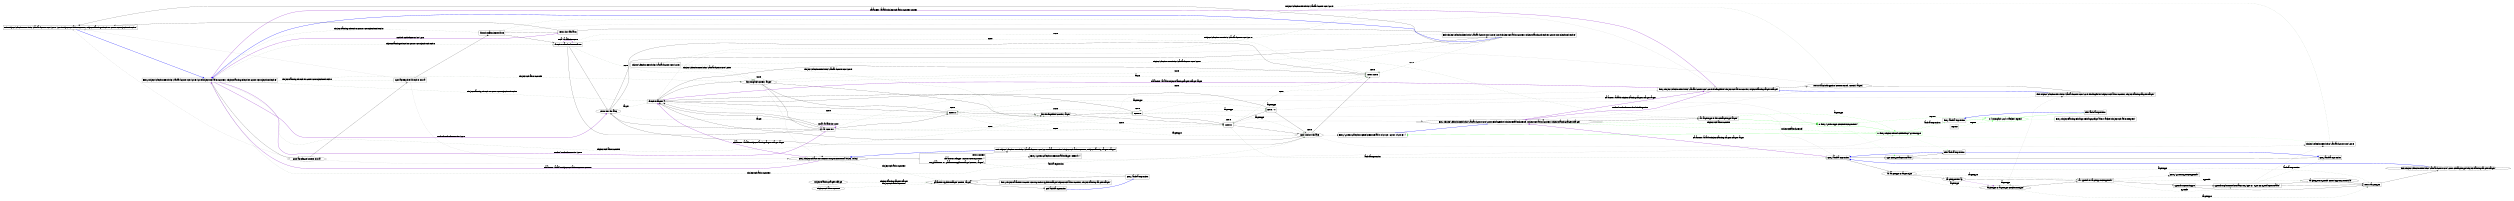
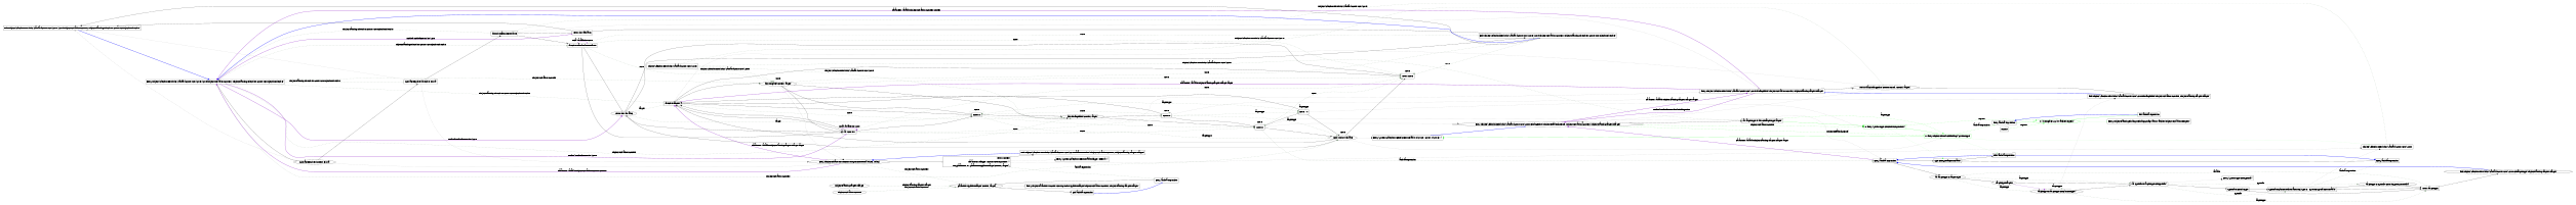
  digraph {
    rankdir=LR
    node [cluster="Ninject.Selection.Heuristics.StandardConstructorScorer.Score(Ninject.Activation.IContext, Ninject.Planning.Directives.ConstructorInjectionDirective)" file="StandardConstructorScorer.cs" shape=box]
    edge [arrowhead=odot style=solid]
    n1 [label="Exit Ninject.Selection.Heuristics.StandardConstructorScorer.Score(Ninject.Activation.IContext, Ninject.Planning.Directives.ConstructorInjectionDirective)" shape=folder span="39-39"]
    n2 [label="Entry Ninject.Selection.Heuristics.StandardConstructorScorer.Score(Ninject.Activation.IContext, Ninject.Planning.Directives.ConstructorInjectionDirective)" span="39-39"]
    n3 [label="directive.HasInjectAttribute" shape=folder span="54-54"]
    n4 [label="directive.Targets" span="65-65"]
-   n5 [label="Contract.OfType(context != null)" shape=ellipse span="51-51"]
+   n5 [label="Contract.Requires(context != null)" shape=ellipse span="51-51"]
    n6 [label="Contract.Requires(directive != null)" shape=folder span="52-52"]
    n7 [label="return int.MinValue;" shape=ellipse span="61-61"]
    n8 [label="var score = 1" span="64-64"]
    n9 [label="score += int.MinValue" shape=ellipse span="82-82"]
    n10 [label="return int.MaxValue;" shape=folder span="56-56"]
    n11 [label="directive.HasObsoleteAttribute" span="59-59"]
    n12 [label="this.IsImplicit(context, target)" shape=ellipse span="67-67"]
    n13 [label="this.BindingExists(context, target)" shape=ellipse span="73-73"]
    n14 [cluster="Ninject.Selection.Heuristics.StandardConstructorScorer.BindingExists(Ninject.Activation.IContext, Ninject.Planning.Targets.ITarget)" label="Exit Ninject.Selection.Heuristics.StandardConstructorScorer.BindingExists(Ninject.Activation.IContext, Ninject.Planning.Targets.ITarget)" span="95-95"]
    n15 [cluster="Ninject.Selection.Heuristics.StandardConstructorScorer.BindingExists(Ninject.Activation.IContext, Ninject.Planning.Targets.ITarget)" label="Entry Ninject.Selection.Heuristics.StandardConstructorScorer.BindingExists(Ninject.Activation.IContext, Ninject.Planning.Targets.ITarget)" shape=folder span="95-95"]
    n16 [cluster="Ninject.Selection.Heuristics.StandardConstructorScorer.BindingExists(Ninject.IReadOnlyKernel, Ninject.Activation.IContext, Ninject.Planning.Targets.ITarget)" label="Entry Ninject.Selection.Heuristics.StandardConstructorScorer.BindingExists(Ninject.IReadOnlyKernel, Ninject.Activation.IContext, Ninject.Planning.Targets.ITarget)" shape=ellipse span="107-107"]
    n17 [cluster="Ninject.Selection.Heuristics.StandardConstructorScorer.BindingExists(Ninject.Activation.IContext, Ninject.Planning.Targets.ITarget)" label="return this.BindingExists(context.Kernel, context, target);" shape=ellipse span="97-97"]
    n18 [cluster="Unk.Any" label="Ninject.Selection.Heuristics.StandardConstructorScorer"]
    n19 [cluster="Ninject.Selection.Heuristics.StandardConstructorScorer.BindingExists(Ninject.IReadOnlyKernel, Ninject.Activation.IContext, Ninject.Planning.Targets.ITarget)" label="var targetType = this.GetTargetType(target)" span="109-109"]
    n20 [cluster="lambda expression" label="Entry lambda expression" shape=folder span="63-63"]
    n21 [cluster="System.Type.GetGenericArguments()" color=green community=0 label="0: Entry System.Type.GetGenericArguments()" span="0-0"]
    n22 [cluster="Ninject.IKernel.GetBindings(System.Type)" color=green community=1 label="0: Entry Ninject.IKernel.GetBindings(System.Type)" span="97-97"]
    n23 [cluster="Ninject.Selection.Heuristics.StandardConstructorScorer.GetTargetType(Ninject.Planning.Targets.ITarget)" label="var targetType = target.Type" shape=ellipse span="131-131"]
    n24 [cluster="lambda expression" label="type == typeof(IEnumerable)" span="63-63"]
    n25 [cluster="lambda expression" color=green community=0 label="0: !b.IsImplicit && b.Matches(request)" shape=ellipse span="112-112"]
    n26 [cluster="lambda expression" label="Exit lambda expression" shape=folder span="63-63"]
    n27 [cluster="System.Collections.Generic.IEnumerable<TSource>.Count<TSource>()" label="Entry System.Collections.Generic.IEnumerable<TSource>.Count<TSource>()" shape=folder span="0-0"]
    n28 [cluster="lambda expression" label="Entry lambda expression" span="112-112"]
    n29 [cluster="Ninject.Infrastructure.Ensure.ArgumentNotNull(object, string)" label="Entry Ninject.Infrastructure.Ensure.ArgumentNotNull(object, string)" shape=ellipse span="17-17"]
    n30 [cluster="Ninject.Selection.Heuristics.StandardConstructorScorer.ParameterExists(Ninject.Activation.IContext, Ninject.Planning.Targets.ITarget)" label="return context\r\n                .Parameters.OfType<IConstructorArgument>()\r\n                .Any(parameter => parameter.AppliesToTarget(context, target));" span="124-126"]
    n31 [cluster="lambda expression" label="parameter.AppliesToTarget(context, target)" shape=ellipse span="126-126"]
    n32 [cluster="Ninject.Selection.Heuristics.StandardConstructorScorer.ParameterExists(Ninject.Activation.IContext, Ninject.Planning.Targets.ITarget)" label="Exit Ninject.Selection.Heuristics.StandardConstructorScorer.ParameterExists(Ninject.Activation.IContext, Ninject.Planning.Targets.ITarget)" span="122-122"]
    n33 [cluster="System.Collections.IEnumerable.OfType<TResult>()" label="Entry System.Collections.IEnumerable.OfType<TResult>()" span="0-0"]
    n34 [cluster="lambda expression" label="Entry lambda expression" shape=folder span="126-126"]
    n35 [label="return score;" span="86-86"]
    n36 [cluster="lambda expression" label="Exit lambda expression" span="126-126"]
    n37 [cluster="Ninject.Parameters.IConstructorArgument.AppliesToTarget(Ninject.Activation.IContext, Ninject.Planning.Targets.ITarget)" label="Entry Ninject.Parameters.IConstructorArgument.AppliesToTarget(Ninject.Activation.IContext, Ninject.Planning.Targets.ITarget)" shape=folder span="42-42"]
    n38 [cluster="Ninject.Selection.Heuristics.StandardConstructorScorer.GetTargetType(Ninject.Planning.Targets.ITarget)" label="return targetType;" shape=folder span="147-147"]
    n39 [cluster="Ninject.Selection.Heuristics.StandardConstructorScorer.GetTargetType(Ninject.Planning.Targets.ITarget)" label="var typeInfo = targetType.GetTypeInfo()" span="138-138"]
-   n40 [cluster="Ninject.Selection.Heuristics.StandardConstructorScorer.GetTargetType(Ninject.Planning.Targets.ITarget)" label="targetType.IsArray" shape=ellipse span="133-133"]
+   n40 [cluster="Ninject.Selection.Heuristics.StandardConstructorScorer.GetTargetType(Ninject.Planning.Targets.ITarget)" label="targetType.Targets" shape=ellipse span="133-133"]
    n41 [cluster="Ninject.Selection.Heuristics.StandardConstructorScorer.GetTargetType(Ninject.Planning.Targets.ITarget)" label="targetType = targetType.GetElementType()" shape=ellipse span="135-135"]
    n42 [cluster="Ninject.Selection.Heuristics.StandardConstructorScorer.GetTargetType(Ninject.Planning.Targets.ITarget)" label="typeInfo.ImplementedInterfaces.Any(type => type == typeof(IEnumerable))" span="141-141"]
    n43 [cluster="Ninject.Selection.Heuristics.StandardConstructorScorer.GetTargetType(Ninject.Planning.Targets.ITarget)" label="targetType = typeInfo.GenericTypeArguments[0]" shape=ellipse span="143-143"]
    n44 [cluster="lambda expression" label="Entry lambda expression" span="141-141"]
    n45 [cluster="Ninject.Selection.Heuristics.StandardConstructorScorer.GetTargetType(Ninject.Planning.Targets.ITarget)" label="Exit Ninject.Selection.Heuristics.StandardConstructorScorer.GetTargetType(Ninject.Planning.Targets.ITarget)" shape=ellipse span="129-129"]
    n46 [cluster="Ninject.Selection.Heuristics.StandardConstructorScorer.GetTargetType(Ninject.Planning.Targets.ITarget)" label="typeInfo.IsGenericType" span="139-139"]
    n47 [cluster="System.Type.GetTypeInfo()" label="Entry System.Type.GetTypeInfo()" shape=folder span="0-0"]
    n48 [label="Exit Ninject.Selection.Heuristics.StandardConstructorScorer.Score(Ninject.Activation.IContext, Ninject.Planning.Directives.ConstructorInjectionDirective)" shape=folder span="49-49"]
    n49 [label="score++" span="69-69"]
    n50 [label="score++" shape=folder span="75-75"]
    n51 [label="score++" shape=folder span="79-79"]
    n52 [label="score > 0" span="80-80"]
    n53 [cluster="Ninject.Planning.Bindings.IBindingConfiguration.Matches(Ninject.Activation.IRequest)" label="Entry Ninject.Planning.Bindings.IBindingConfiguration.Matches(Ninject.Activation.IRequest)" span="111-111"]
    n54 [cluster="lambda expression" label="Exit lambda expression" shape=folder span="112-112"]
    n55 [label=request shape=folder cluster=""]
    n56 [label="Ninject.Selection.Heuristics.StandardConstructorScorer" shape=folder cluster=""]
    n57 [label="Ninject.Activation.IContext" shape=ellipse cluster=""]
    n58 [label="Ninject.Planning.Targets.ITarget" shape=ellipse cluster=""]
    n1 -> n2 [arrowhead=vee color=blue style=bold]
    n2 -> n3 [color=darkseagreen4 label="Ninject.Planning.Directives.ConstructorInjectionDirective" style=dashed]
    n2 -> n4 [color=darkseagreen4 label="Ninject.Planning.Directives.ConstructorInjectionDirective" style=dashed]
    n2 -> n5
    n2 -> n6 [color=darkseagreen4 label="Ninject.Planning.Directives.ConstructorInjectionDirective" style=dashed]
    n2 -> n7 [arrowhead=box color=darkorchid label="method methodReturn int Score" style=bold]
    n2 -> n8 [color=darkorchid label="method methodReturn int Score" style=bold]
    n2 -> n9 [arrowhead=box color=darkseagreen4 label="Ninject.Activation.IContext" style=dashed]
    n2 -> n10 [color=darkorchid label="method methodReturn int Score" style=bold]
    n2 -> n11 [arrowhead=vee color=darkseagreen4 label="Ninject.Planning.Directives.ConstructorInjectionDirective" style=dashed]
    n2 -> n12 [arrowhead=box color=darkseagreen4 label="Ninject.Activation.IContext" style=dashed]
    n2 -> n13 [arrowhead=box color=darkseagreen4 label="Ninject.Activation.IContext" style=dashed]
    n3 -> n10
    n3 -> n11 [arrowhead=vee]
    n3 -> n15 [style=dotted]
    n4 -> n8
    n4 -> n12
    n4 -> n13 [arrowhead=box color=darkseagreen4 label=score style=dashed]
    n4 -> n17 [arrowhead=vee style=dotted]
    n4 -> n35
    n5 -> n1 [style=dotted]
    n5 -> n6 [arrowhead=vee]
    n5 -> n29 [style=dotted]
    n6 -> n1 [style=dotted]
    n6 -> n3 [arrowhead=box]
    n6 -> n29 [arrowhead=vee style=dotted]
    n7 -> n4 [color=darkseagreen4 label=target style=dashed]
    n7 -> n8 [arrowhead=vee]
    n7 -> n48 [arrowhead=box]
    n7 -> n49 [arrowhead=box color=darkseagreen4 label=target style=dashed]
    n8 -> n4 [arrowhead=box]
    n8 -> n8 [arrowhead=box color=darkorchid label="Local variable int score" style=bold]
    n8 -> n35 [arrowhead=box color=darkseagreen4 label=score style=dashed]
    n8 -> n49 [arrowhead=vee]
    n8 -> n50 [color=darkseagreen4 label=score style=dashed]
    n8 -> n51 [arrowhead=box color=darkseagreen4 label=score style=dashed]
    n9 -> n4 [arrowhead=box]
    n9 -> n7 [arrowhead=vee]
    n9 -> n9 [color=darkseagreen4 label=score style=dashed]
    n9 -> n22 [style=dotted]
    n9 -> n27 [arrowhead=box style=dotted]
    n9 -> n35 [arrowhead=vee]
    n10 -> n1 [arrowhead=vee]
    n10 -> n48
    n11 -> n7
    n11 -> n8 [arrowhead=vee]
    n11 -> n11 [color=darkorchid label="Local variable int score" style=bold]
    n11 -> n12 [arrowhead=box color=darkseagreen4 label=score style=dashed]
    n11 -> n35 [arrowhead=box color=darkseagreen4 label=score style=dashed]
    n11 -> n48 [color=darkseagreen4 label=score style=dashed]
    n12 -> n8 [arrowhead=box]
    n12 -> n12 [color=darkseagreen4 label=score style=dashed]
    n12 -> n13 [arrowhead=box]
    n12 -> n29 [arrowhead=box style=dotted]
-   n12 -> n35 [arrowhead=vee color=darkseagreen4 label=target style=dashed]
+   n12 -> n35 [arrowhead=vee color=darkseagreen4 label=score style=dashed]
    n12 -> n48 [arrowhead=vee color=darkseagreen4 label=score style=dashed]
    n12 -> n49
    n13 -> n15 [style=dotted]
    n13 -> n50
    n13 -> n51 [arrowhead=box]
    n14 -> n15 [color=blue style=bold]
    n15 -> n2 [arrowhead=box color=darkorchid label="Parameter variable Ninject.Activation.IContext context" style=bold]
    n15 -> n4 [color=darkorchid label="Parameter variable Ninject.Planning.Targets.ITarget target" style=bold]
    n15 -> n16 [arrowhead=vee color=darkorchid label="method methodReturn bool BindingExists" style=bold]
    n15 -> n17 [arrowhead=vee]
    n16 -> n15 [arrowhead=box color=darkorchid label="Parameter variable Ninject.Planning.Targets.ITarget target" style=bold]
    n16 -> n19 [arrowhead=box]
    n16 -> n21 [arrowhead=box color=green label="Ninject.Activation.IContext" style=dashed]
    n16 -> n22 [color=green label="Ninject.IReadOnlyKernel" style=dashed]
    n17 -> n14
    n17 -> n16 [arrowhead=box style=dotted]
    n18 -> n3 [color=darkseagreen4 label="Ninject.Selection.Heuristics.StandardConstructorScorer" style=dashed]
    n19 -> n20 [arrowhead=vee style=dotted]
    n19 -> n21 [arrowhead=box color=green]
    n19 -> n22 [arrowhead=vee color=green label=targetType style=dashed]
    n20 -> n16 [arrowhead=box color=darkorchid label="Parameter variable Ninject.Planning.Targets.ITarget target" style=bold]
    n20 -> n23 [arrowhead=vee]
    n20 -> n24 [arrowhead=vee]
    n21 -> n22 [color=green]
    n21 -> n24 [arrowhead=vee color=green style=dotted]
    n21 -> n25 [arrowhead=vee color=green label=request style=dashed]
    n22 -> n18 [color=green style=dotted]
    n22 -> n26 [color=green style=dotted]
    n22 -> n27 [arrowhead=box color=green]
    n22 -> n28 [color=green label="lambda expression" style=dashed]
-   n23 -> n38 [color=darkseagreen4 label=targetType style=dashed]
+   n23 -> n38 [color=darkseagreen4 label=variable style=dashed]
    n23 -> n39 [arrowhead=vee color=darkseagreen4 label=targetType style=dashed]
    n23 -> n40
    n23 -> n41 [color=darkseagreen4 label=targetType style=dashed]
    n24 -> n26 [arrowhead=vee]
    n25 -> n53 [color=green style=dotted]
    n25 -> n54 [color=green]
    n26 -> n20 [arrowhead=box color=blue style=bold]
    n26 -> n44 [arrowhead=box color=blue style=bold]
    n27 -> n16 [color=blue style=bold]
    n28 -> n25 [color=green]
    n29 -> n2 [arrowhead=vee color=darkorchid label="Parameter variable Ninject.Activation.IContext context" style=bold]
    n29 -> n4 [arrowhead=box color=darkorchid label="Parameter variable Ninject.Planning.Targets.ITarget target" style=bold]
    n29 -> n30
    n29 -> n31 [color=darkseagreen4 label="Ninject.Activation.IContext" style=dashed]
    n30 -> n18 [arrowhead=vee style=dotted]
    n30 -> n32 [arrowhead=box]
    n30 -> n33 [arrowhead=box style=dotted]
    n30 -> n34 [color=darkseagreen4 label="lambda expression" style=dashed]
    n31 -> n36 [arrowhead=box]
    n31 -> n37 [style=dotted]
    n32 -> n29 [arrowhead=box color=blue style=bold]
    n34 -> n31 [arrowhead=box]
    n35 -> n7
    n35 -> n35 [arrowhead=box color=darkseagreen4 label=score style=dashed]
    n35 -> n48 [arrowhead=vee color=darkseagreen4 label=score style=dashed]
    n36 -> n34 [color=blue style=bold]
    n38 -> n45 [arrowhead=vee]
    n39 -> n42 [arrowhead=box color=darkseagreen4 label=typeInfo style=dashed]
    n39 -> n43 [arrowhead=vee color=darkseagreen4 label=typeInfo style=dashed]
    n39 -> n46 [arrowhead=vee]
    n39 -> n47 [arrowhead=box style=dotted]
    n40 -> n39
    n40 -> n41 [arrowhead=box color=darkorchid]
    n41 -> n14 [arrowhead=box style=dotted]
    n41 -> n38 [arrowhead=box color=darkseagreen4 label=targetType style=dashed]
    n41 -> n39 [arrowhead=vee]
    n41 -> n41 [arrowhead=vee color=darkseagreen4 label=targetType style=dashed]
    n42 -> n18 [arrowhead=box style=dotted]
    n42 -> n38
    n42 -> n43
    n42 -> n44 [color=darkseagreen4 label="lambda expression" style=dashed]
    n43 -> n38 [arrowhead=box]
    n44 -> n24
    n45 -> n20 [arrowhead=box color=blue style=bold]
    n46 -> n38 [arrowhead=vee]
    n46 -> n42 [arrowhead=box]
    n48 -> n1 [arrowhead=box]
    n48 -> n2 [arrowhead=box color=blue style=bold]
    n49 -> n4
    n49 -> n9 [color=darkseagreen4 label=targetType style=dashed]
    n49 -> n13 [arrowhead=vee]
    n49 -> n49 [arrowhead=box color=darkseagreen4 label=score style=dashed]
    n49 -> n50 [arrowhead=box color=darkseagreen4 label=score style=dashed]
    n49 -> n51 [color=darkseagreen4 label=score style=dashed]
    n49 -> n52 [arrowhead=box color=darkseagreen4 label=targetType style=dashed]
    n50 -> n4
    n50 -> n9 [arrowhead=vee color=darkseagreen4 label=targetType style=dashed]
    n50 -> n14 [style=dotted]
    n50 -> n50 [arrowhead=vee color=darkseagreen4 label=score style=dashed]
    n50 -> n51 [arrowhead=vee]
    n50 -> n52 [arrowhead=box color=darkseagreen4 label=targetType style=dashed]
    n51 -> n9 [arrowhead=vee]
    n51 -> n16 [arrowhead=vee style=dotted]
    n51 -> n19 [style=dotted]
    n51 -> n20 [arrowhead=box color=darkseagreen4 label="lambda expression" style=dashed]
    n51 -> n35 [arrowhead=box color=darkseagreen4 label=score style=dashed]
    n51 -> n51 [arrowhead=vee color=darkseagreen4 label=score style=dashed]
    n51 -> n52
    n52 -> n4 [arrowhead=box]
    n52 -> n9 [arrowhead=vee]
    n52 -> n21 [arrowhead=vee style=dotted]
    n52 -> n52 [color=darkseagreen4 label=targetType style=dashed]
    n54 -> n28 [arrowhead=vee color=blue style=bold]
    n55 -> n25 [arrowhead=vee color=green label=request style=dashed]
    n56 -> n12 [arrowhead=box color=darkseagreen4 label="Ninject.Selection.Heuristics.StandardConstructorScorer" style=dashed]
    n56 -> n13 [arrowhead=vee color=darkseagreen4 label="Ninject.Selection.Heuristics.StandardConstructorScorer" style=dashed]
    n56 -> n17 [color=darkseagreen4 label="Ninject.Selection.Heuristics.StandardConstructorScorer" style=dashed]
    n56 -> n19 [arrowhead=vee color=darkseagreen4 label="Ninject.Selection.Heuristics.StandardConstructorScorer" style=dashed]
    n57 -> n31 [arrowhead=vee color=darkseagreen4 label="Ninject.Activation.IContext" style=dashed]
    n58 -> n31 [arrowhead=vee color=darkseagreen4 label="Ninject.Planning.Targets.ITarget" style=dashed]
  }
